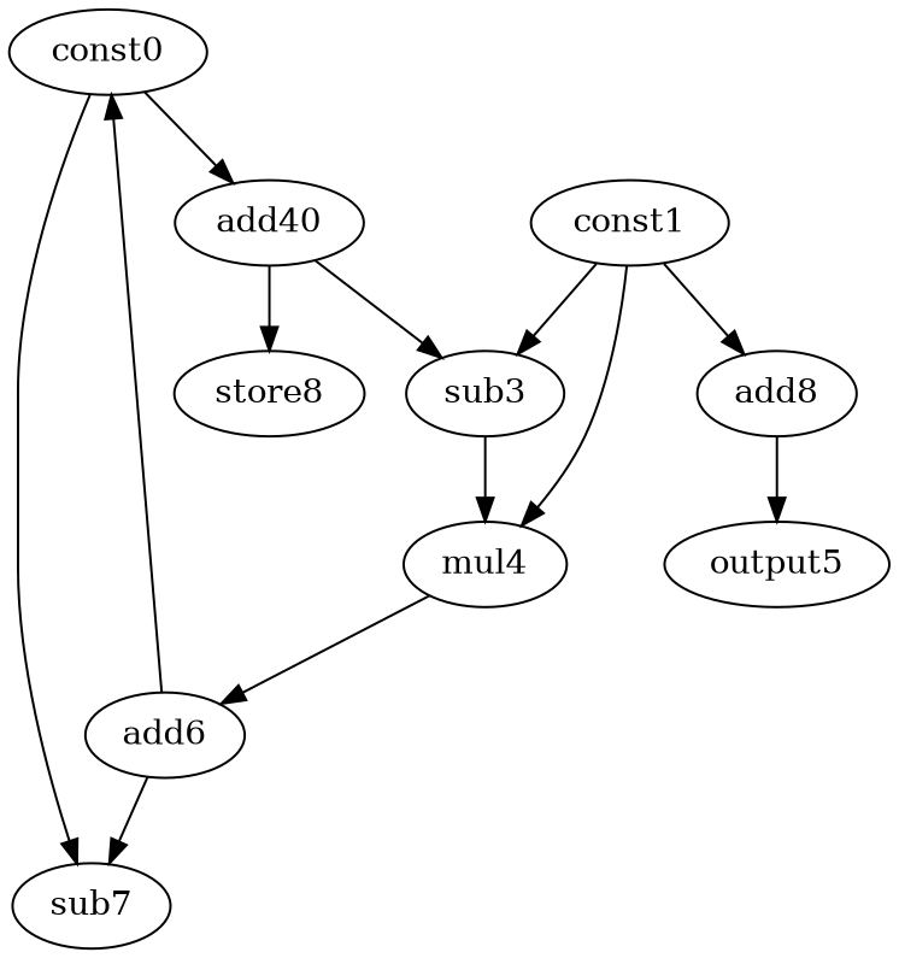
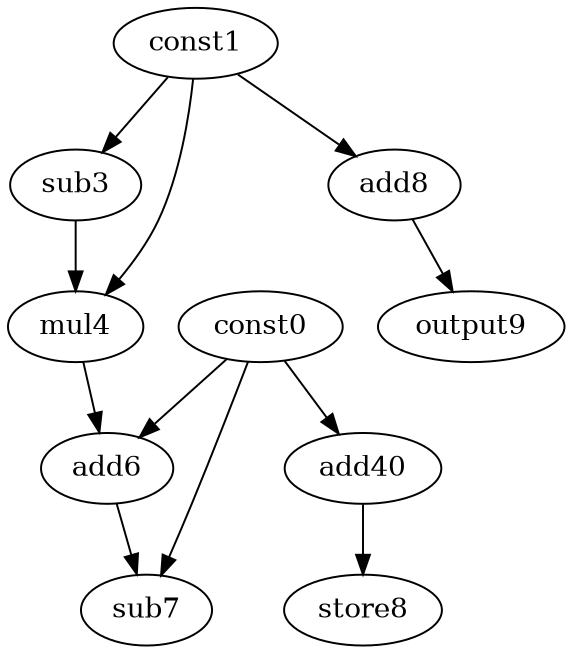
  digraph {
    node [opcode=add]
    edge [operand=0]
    const0 [opcode=const]
    add6
    sub7 [opcode=sub]
    n4 [label=add40]
    sub3 [opcode=sub]
    n6 [label=store8 opcode=store]
    const1 [opcode=const]
    mul4 [opcode=mul]
    add8
-   output9 [opcode=output label=output5]
-   add6 -> const0
+   output9 [opcode=output]
+   const0 -> add6
    const0 -> sub7
    const0 -> n4
    add6 -> sub7 [operand=1]
-   n4 -> sub3 [operand=1]
    n4 -> n6
    sub3 -> mul4 [operand=1]
    const1 -> sub3
    const1 -> mul4
    const1 -> add8
    mul4 -> add6 [operand=1]
    add8 -> output9
  }
